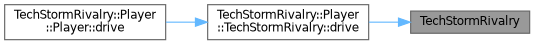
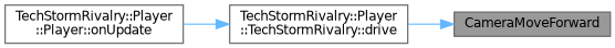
  digraph {
    rankdir=RL
    node [color=grey40 fillcolor=white fontname=Helvetica fontsize=10 shape=box style=filled]
    edge [color=steelblue1 dir=back fontname=Helvetica fontsize=10 labelfontname=Helvetica labelfontsize=10 style=solid]
-   n1 [color=gray40 fillcolor=grey60 fontcolor=black height=0.2 label=TechStormRivalry width=0.4]
+   n1 [color=gray40 fillcolor=grey60 fontcolor=black height=0.2 label=CameraMoveForward width=0.4]
    n2 [height=0.2 label="TechStormRivalry::Player\l::TechStormRivalry::drive" width=0.4]
-   n3 [height=0.2 label="TechStormRivalry::Player\l::Player::drive" width=0.4]
+   n3 [height=0.2 label="TechStormRivalry::Player\l::Player::onUpdate" width=0.4]
    n1 -> n2
    n2 -> n3
  }
